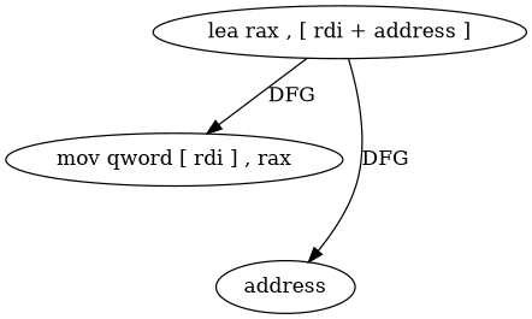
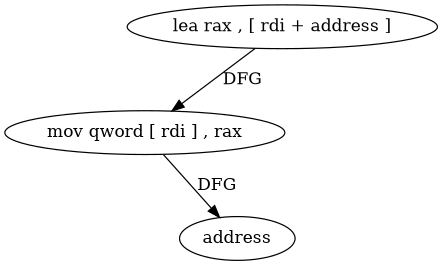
  digraph {
    n1 [label="lea rax , [ rdi + address ]"]
    n2 [label="mov qword [ rdi ] , rax"]
    n3 [label=address]
    n1 -> n2 [label=DFG]
-   n1 -> n3 [label=DFG]
+   n2 -> n3 [label=DFG]
  }
